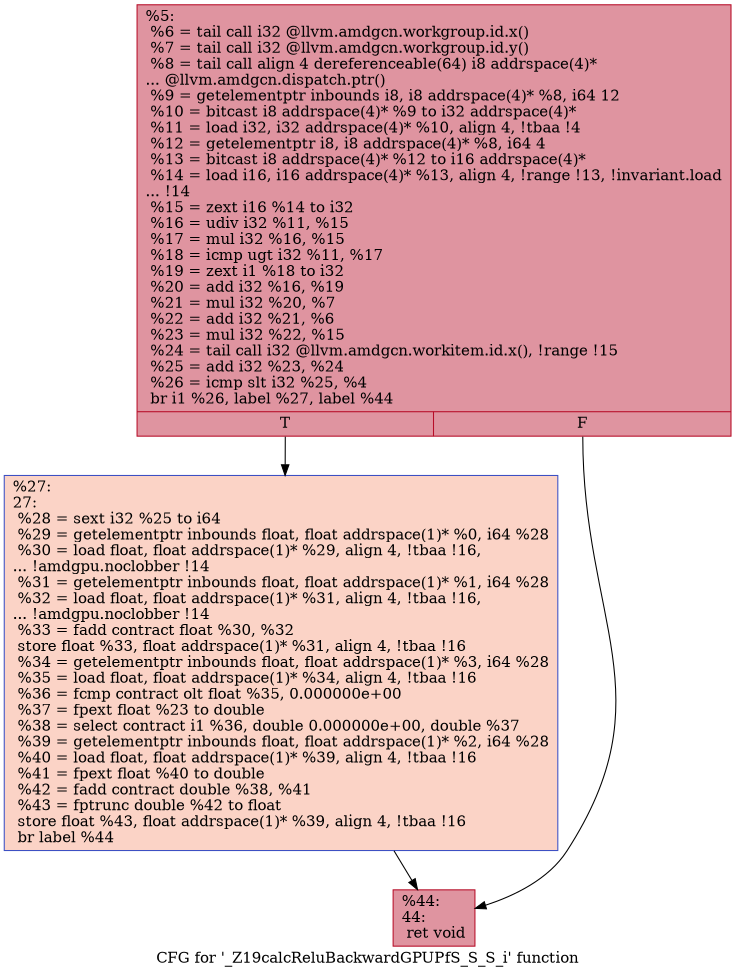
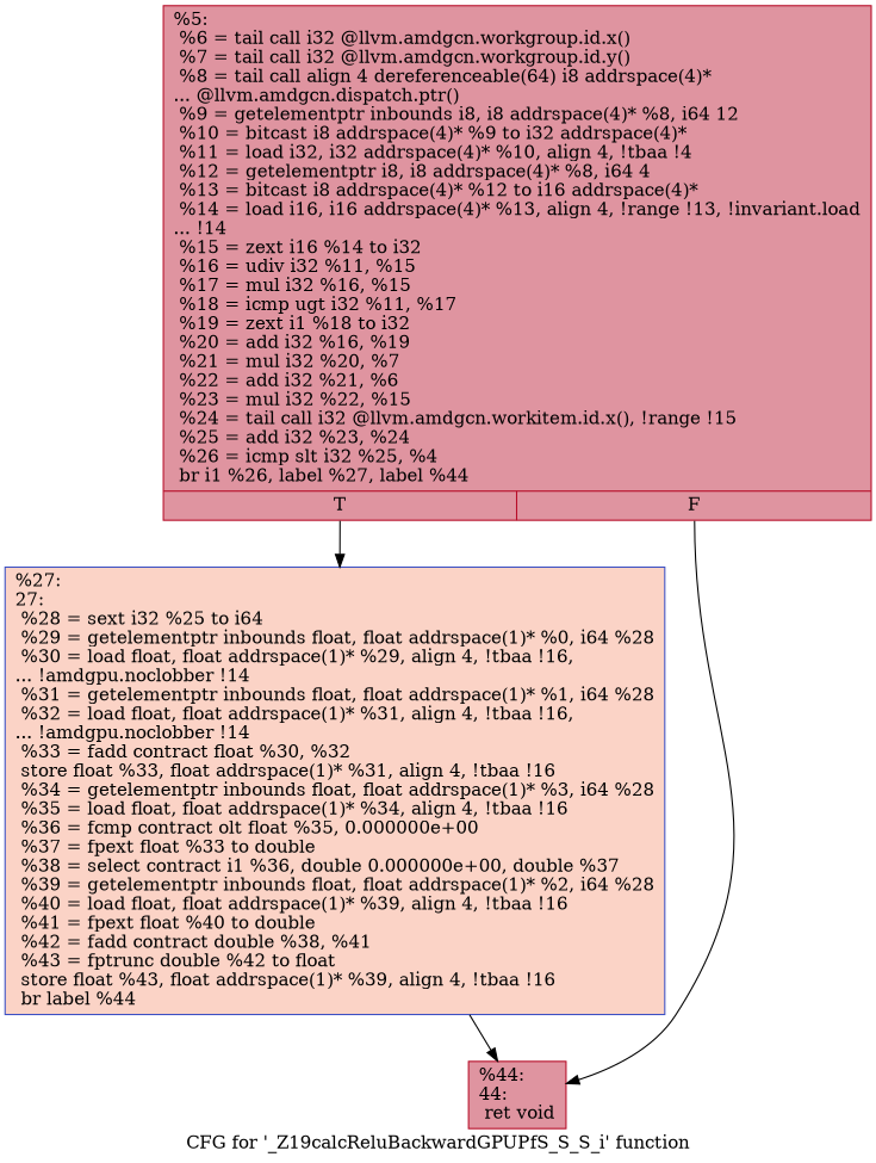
  digraph {
    label="CFG for '_Z19calcReluBackwardGPUPfS_S_S_i' function"
    node [color="#b70d28ff" fillcolor="#b70d2870" shape=record style=filled]
    n1 [label="{%5:\l  %6 = tail call i32 @llvm.amdgcn.workgroup.id.x()\l  %7 = tail call i32 @llvm.amdgcn.workgroup.id.y()\l  %8 = tail call align 4 dereferenceable(64) i8 addrspace(4)*\l... @llvm.amdgcn.dispatch.ptr()\l  %9 = getelementptr inbounds i8, i8 addrspace(4)* %8, i64 12\l  %10 = bitcast i8 addrspace(4)* %9 to i32 addrspace(4)*\l  %11 = load i32, i32 addrspace(4)* %10, align 4, !tbaa !4\l  %12 = getelementptr i8, i8 addrspace(4)* %8, i64 4\l  %13 = bitcast i8 addrspace(4)* %12 to i16 addrspace(4)*\l  %14 = load i16, i16 addrspace(4)* %13, align 4, !range !13, !invariant.load\l... !14\l  %15 = zext i16 %14 to i32\l  %16 = udiv i32 %11, %15\l  %17 = mul i32 %16, %15\l  %18 = icmp ugt i32 %11, %17\l  %19 = zext i1 %18 to i32\l  %20 = add i32 %16, %19\l  %21 = mul i32 %20, %7\l  %22 = add i32 %21, %6\l  %23 = mul i32 %22, %15\l  %24 = tail call i32 @llvm.amdgcn.workitem.id.x(), !range !15\l  %25 = add i32 %23, %24\l  %26 = icmp slt i32 %25, %4\l  br i1 %26, label %27, label %44\l|{<s0>T|<s1>F}}"]
-   n2 [color="#3d50c3ff" fillcolor="#f59c7d70" label="{%27:\l27:                                               \l  %28 = sext i32 %25 to i64\l  %29 = getelementptr inbounds float, float addrspace(1)* %0, i64 %28\l  %30 = load float, float addrspace(1)* %29, align 4, !tbaa !16,\l... !amdgpu.noclobber !14\l  %31 = getelementptr inbounds float, float addrspace(1)* %1, i64 %28\l  %32 = load float, float addrspace(1)* %31, align 4, !tbaa !16,\l... !amdgpu.noclobber !14\l  %33 = fadd contract float %30, %32\l  store float %33, float addrspace(1)* %31, align 4, !tbaa !16\l  %34 = getelementptr inbounds float, float addrspace(1)* %3, i64 %28\l  %35 = load float, float addrspace(1)* %34, align 4, !tbaa !16\l  %36 = fcmp contract olt float %35, 0.000000e+00\l  %37 = fpext float %23 to double\l  %38 = select contract i1 %36, double 0.000000e+00, double %37\l  %39 = getelementptr inbounds float, float addrspace(1)* %2, i64 %28\l  %40 = load float, float addrspace(1)* %39, align 4, !tbaa !16\l  %41 = fpext float %40 to double\l  %42 = fadd contract double %38, %41\l  %43 = fptrunc double %42 to float\l  store float %43, float addrspace(1)* %39, align 4, !tbaa !16\l  br label %44\l}"]
+   n2 [color="#3d50c3ff" fillcolor="#f59c7d70" label="{%27:\l27:                                               \l  %28 = sext i32 %25 to i64\l  %29 = getelementptr inbounds float, float addrspace(1)* %0, i64 %28\l  %30 = load float, float addrspace(1)* %29, align 4, !tbaa !16,\l... !amdgpu.noclobber !14\l  %31 = getelementptr inbounds float, float addrspace(1)* %1, i64 %28\l  %32 = load float, float addrspace(1)* %31, align 4, !tbaa !16,\l... !amdgpu.noclobber !14\l  %33 = fadd contract float %30, %32\l  store float %33, float addrspace(1)* %31, align 4, !tbaa !16\l  %34 = getelementptr inbounds float, float addrspace(1)* %3, i64 %28\l  %35 = load float, float addrspace(1)* %34, align 4, !tbaa !16\l  %36 = fcmp contract olt float %35, 0.000000e+00\l  %37 = fpext float %33 to double\l  %38 = select contract i1 %36, double 0.000000e+00, double %37\l  %39 = getelementptr inbounds float, float addrspace(1)* %2, i64 %28\l  %40 = load float, float addrspace(1)* %39, align 4, !tbaa !16\l  %41 = fpext float %40 to double\l  %42 = fadd contract double %38, %41\l  %43 = fptrunc double %42 to float\l  store float %43, float addrspace(1)* %39, align 4, !tbaa !16\l  br label %44\l}"]
    n3 [label="{%44:\l44:                                               \l  ret void\l}"]
    n1 -> n2 [tailport=s0]
    n1 -> n3 [tailport=s1]
    n2 -> n3
  }
